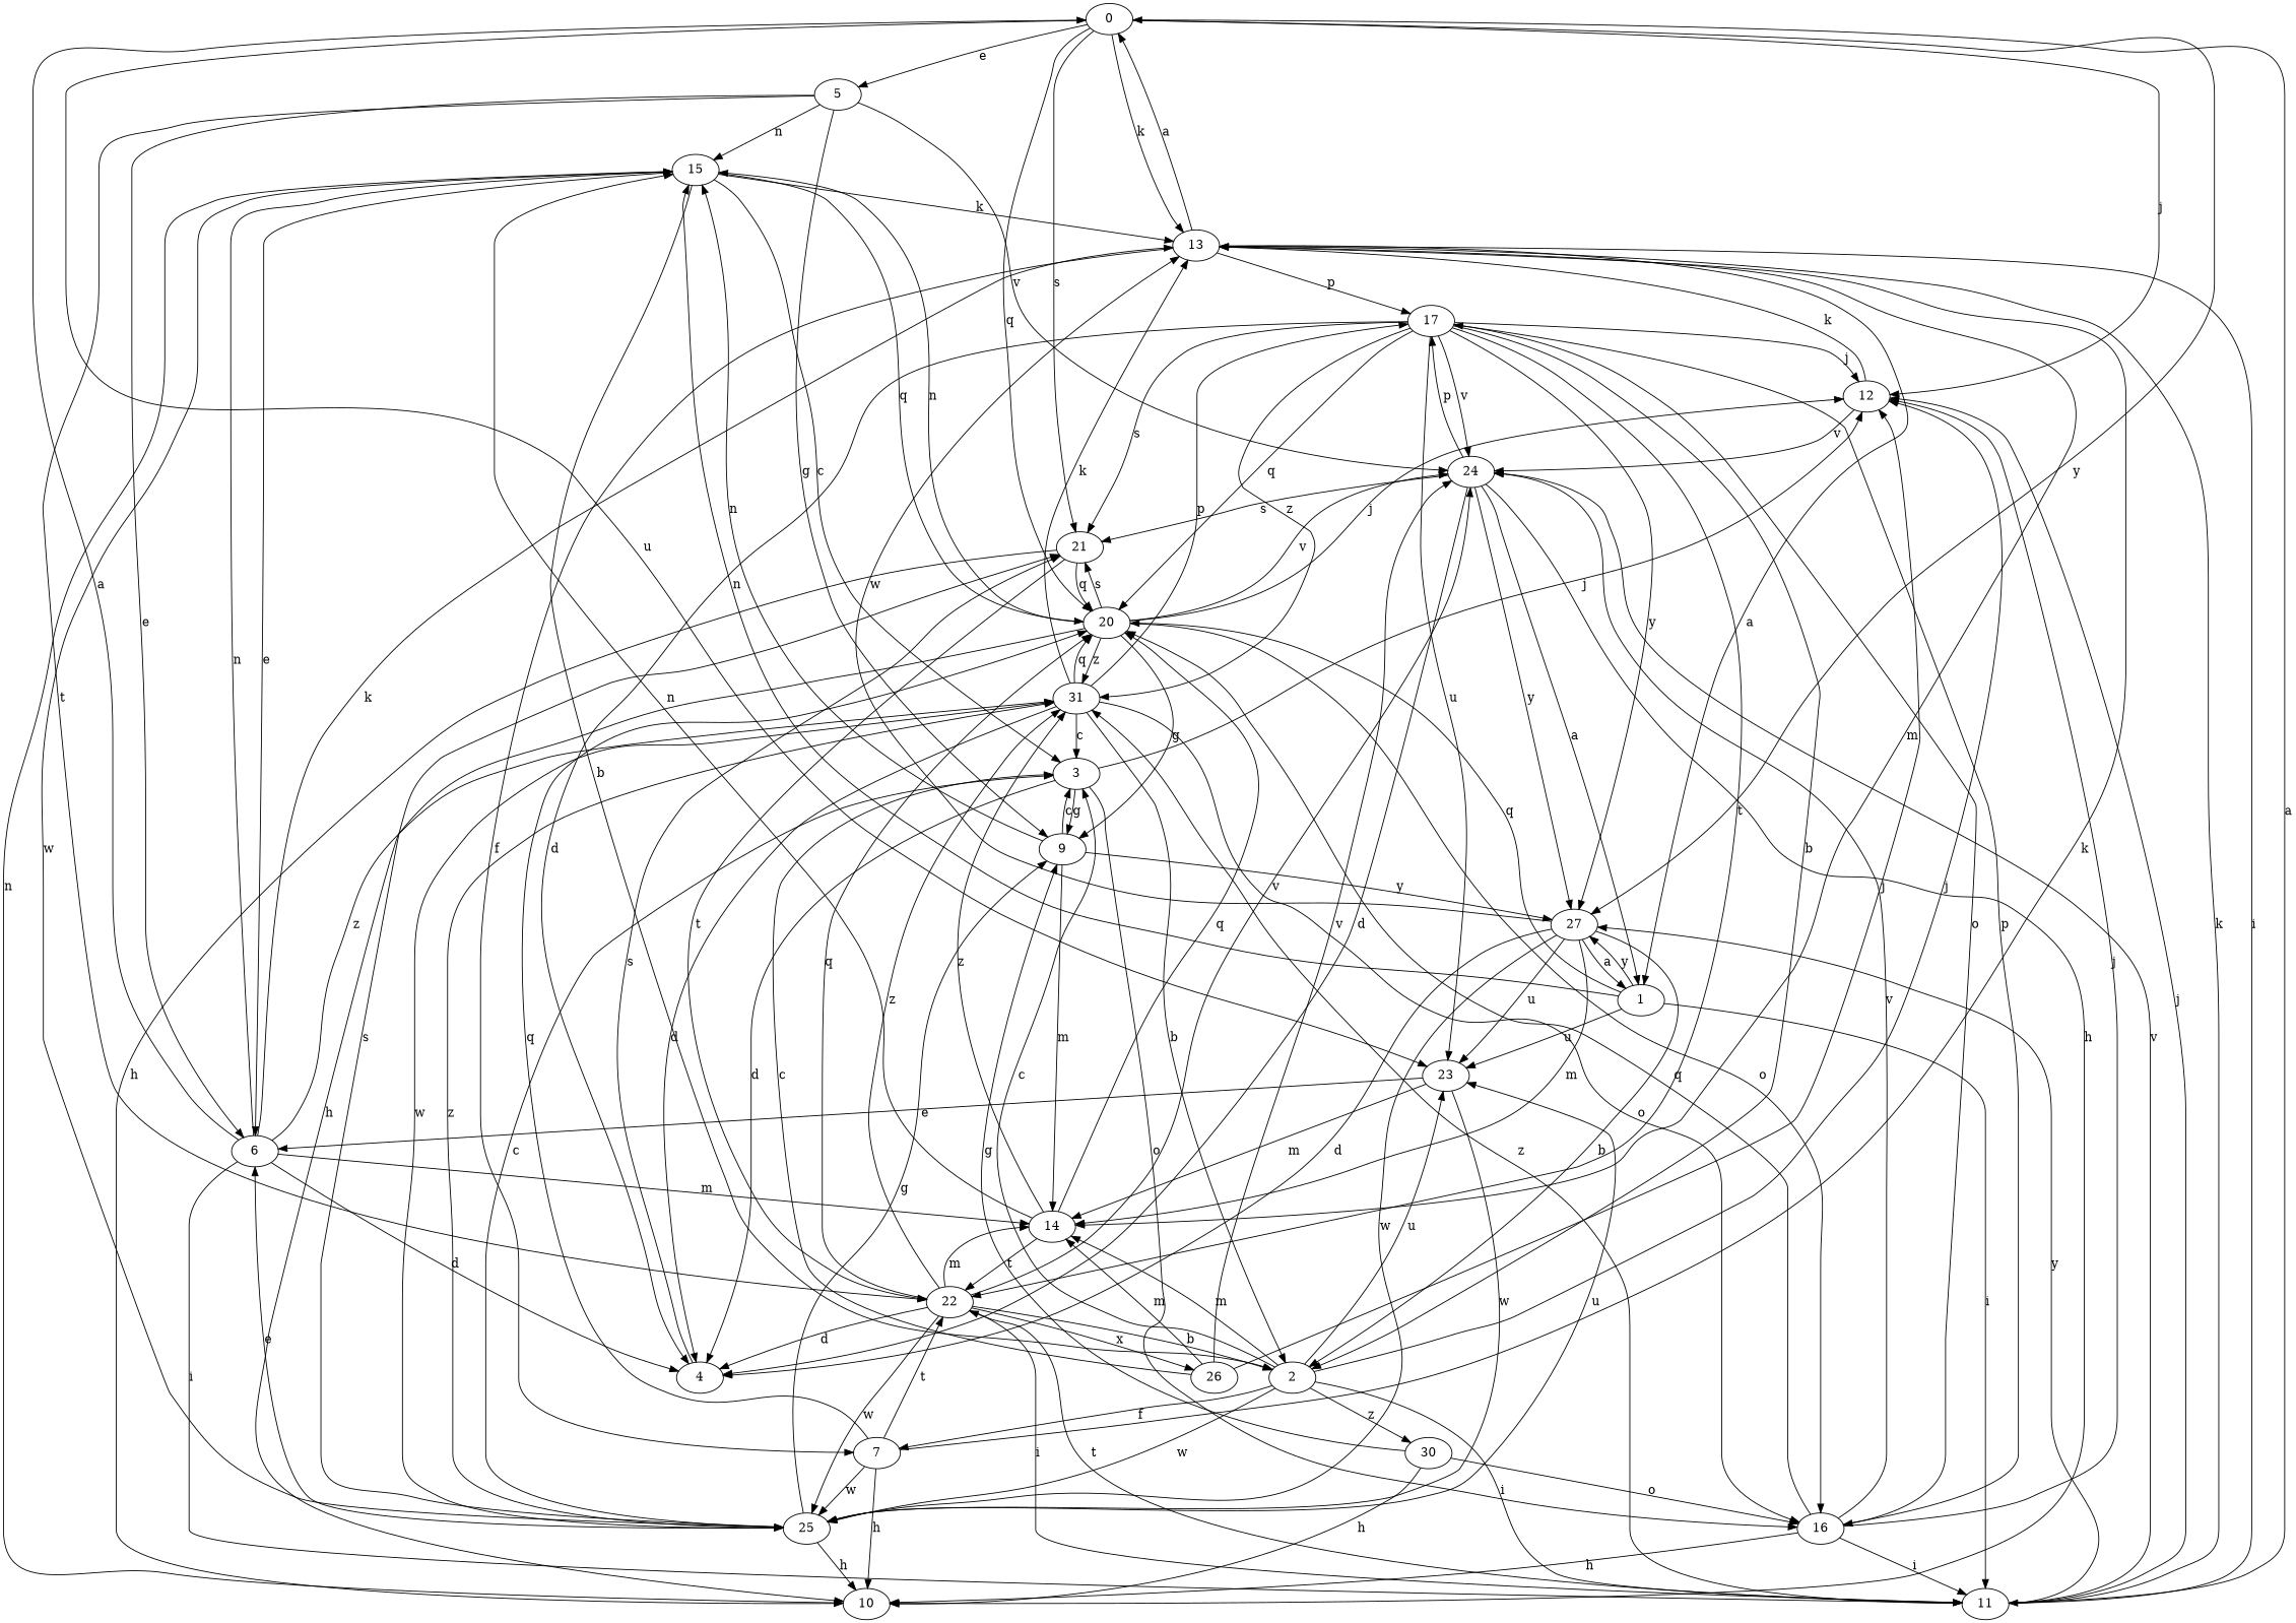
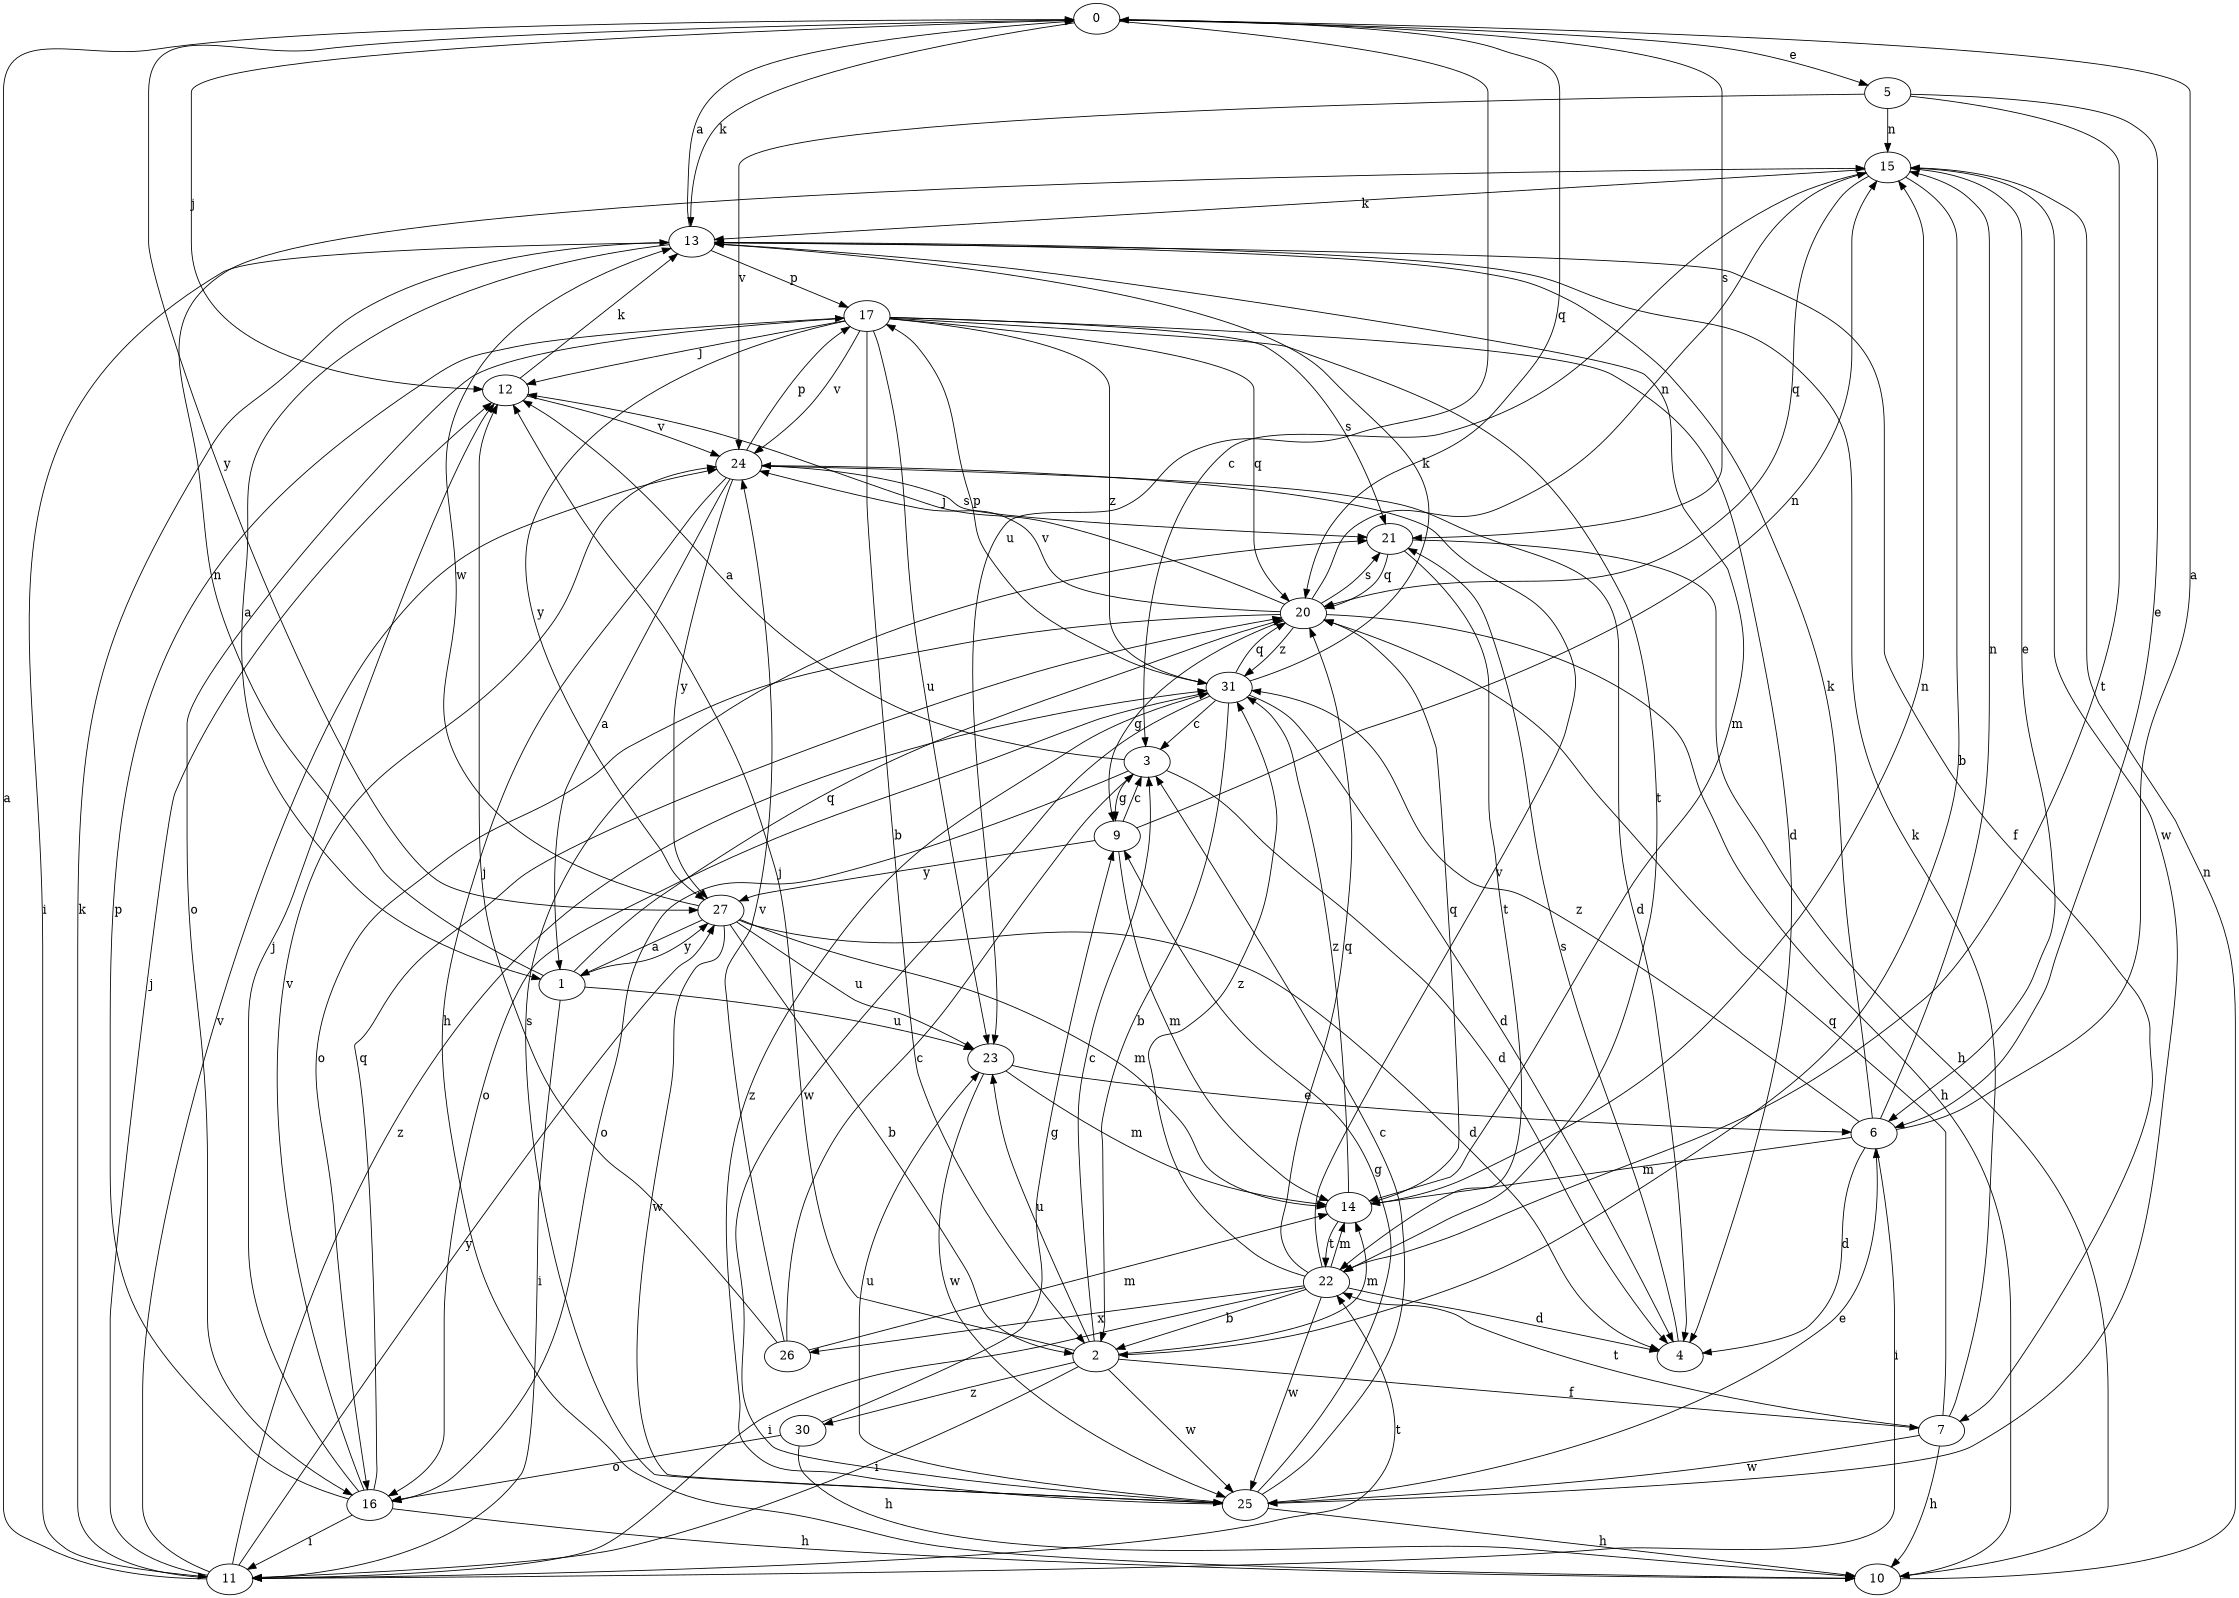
  strict digraph {
    0
    5
    12
    13
    20
    21
    23
    27
    15
    9
    6
    22
    24
    1
    11
    7
    14
    17
    16
    31
    10
    25
    2
    4
    3
    30
    26
    0 -> 5 [label=e]
    0 -> 12 [label=j]
    0 -> 13 [label=k]
    0 -> 20 [label=q]
    0 -> 21 [label=s]
    0 -> 23 [label=u]
    0 -> 27 [label=y]
    5 -> 15 [label=n]
-   5 -> 9 [label=g]
    5 -> 6 [label=e]
    5 -> 22 [label=t]
    5 -> 24 [label=v]
    12 -> 13 [label=k]
    12 -> 24 [label=v]
    13 -> 0 [label=a]
    13 -> 1 [label=a]
    13 -> 11 [label=i]
    13 -> 7 [label=f]
    13 -> 14 [label=m]
    13 -> 17 [label=p]
    20 -> 12 [label=j]
    20 -> 21 [label=s]
    20 -> 15 [label=n]
    20 -> 9 [label=g]
    20 -> 24 [label=v]
    20 -> 16 [label=o]
    20 -> 31 [label=z]
    20 -> 10 [label=h]
    21 -> 20 [label=q]
    21 -> 22 [label=t]
    21 -> 10 [label=h]
    23 -> 6 [label=e]
    23 -> 14 [label=m]
    23 -> 25 [label=w]
    27 -> 13 [label=w]
    27 -> 23 [label=u]
    27 -> 1 [label=a]
    27 -> 14 [label=m]
    27 -> 25 [label=w]
    27 -> 2 [label=b]
    27 -> 4 [label=d]
    15 -> 13 [label=k]
    15 -> 20 [label=q]
    15 -> 6 [label=e]
    15 -> 25 [label=w]
    15 -> 2 [label=b]
    15 -> 3 [label=c]
    9 -> 27 [label=y]
    9 -> 15 [label=n]
    9 -> 14 [label=m]
    9 -> 3 [label=c]
    6 -> 0 [label=a]
    6 -> 13 [label=k]
    6 -> 15 [label=n]
    6 -> 11 [label=i]
    6 -> 14 [label=m]
    6 -> 31 [label=z]
    6 -> 4 [label=d]
    22 -> 20 [label=q]
    22 -> 24 [label=v]
    22 -> 11 [label=i]
    22 -> 14 [label=m]
    22 -> 31 [label=z]
    22 -> 25 [label=w]
    22 -> 2 [label=b]
    22 -> 4 [label=d]
    22 -> 26 [label=x]
    24 -> 21 [label=s]
    24 -> 27 [label=y]
    24 -> 1 [label=a]
    24 -> 17 [label=p]
    24 -> 10 [label=h]
    24 -> 4 [label=d]
    1 -> 20 [label=q]
    1 -> 23 [label=u]
    1 -> 27 [label=y]
    1 -> 15 [label=n]
    1 -> 11 [label=i]
    11 -> 0 [label=a]
    11 -> 12 [label=j]
    11 -> 13 [label=k]
    11 -> 27 [label=y]
    11 -> 22 [label=t]
    11 -> 24 [label=v]
    11 -> 31 [label=z]
    7 -> 13 [label=k]
    7 -> 20 [label=q]
    7 -> 22 [label=t]
    7 -> 10 [label=h]
    7 -> 25 [label=w]
    14 -> 20 [label=q]
    14 -> 15 [label=n]
    14 -> 22 [label=t]
    14 -> 31 [label=z]
    17 -> 12 [label=j]
    17 -> 20 [label=q]
    17 -> 21 [label=s]
    17 -> 23 [label=u]
    17 -> 27 [label=y]
    17 -> 22 [label=t]
    17 -> 24 [label=v]
    17 -> 16 [label=o]
    17 -> 31 [label=z]
    17 -> 2 [label=b]
    17 -> 4 [label=d]
    16 -> 12 [label=j]
    16 -> 20 [label=q]
    16 -> 24 [label=v]
    16 -> 11 [label=i]
    16 -> 17 [label=p]
    16 -> 10 [label=h]
    31 -> 13 [label=k]
    31 -> 20 [label=q]
    31 -> 17 [label=p]
    31 -> 16 [label=o]
    31 -> 25 [label=w]
    31 -> 2 [label=b]
    31 -> 4 [label=d]
    31 -> 3 [label=c]
    10 -> 15 [label=n]
    25 -> 21 [label=s]
    25 -> 23 [label=u]
    25 -> 9 [label=g]
    25 -> 6 [label=e]
    25 -> 31 [label=z]
    25 -> 10 [label=h]
    25 -> 3 [label=c]
    2 -> 12 [label=j]
    2 -> 23 [label=u]
    2 -> 11 [label=i]
    2 -> 7 [label=f]
    2 -> 14 [label=m]
    2 -> 25 [label=w]
    2 -> 3 [label=c]
    2 -> 30 [label=z]
    4 -> 21 [label=s]
-   3 -> 12 [label=j]
+   3 -> 12 [label=a]
    3 -> 9 [label=g]
    3 -> 16 [label=o]
    3 -> 4 [label=d]
    30 -> 9 [label=g]
    30 -> 16 [label=o]
    30 -> 10 [label=h]
    26 -> 12 [label=j]
    26 -> 24 [label=v]
    26 -> 14 [label=m]
    26 -> 3 [label=c]
  }
